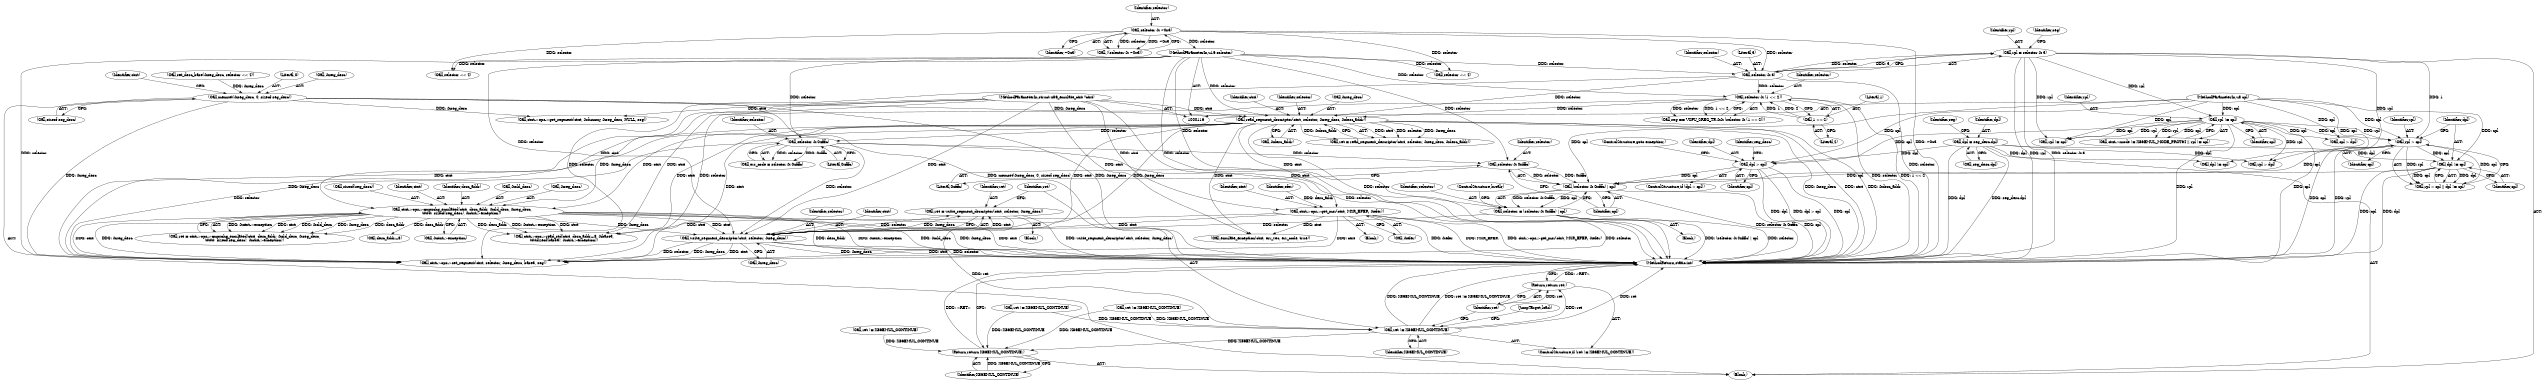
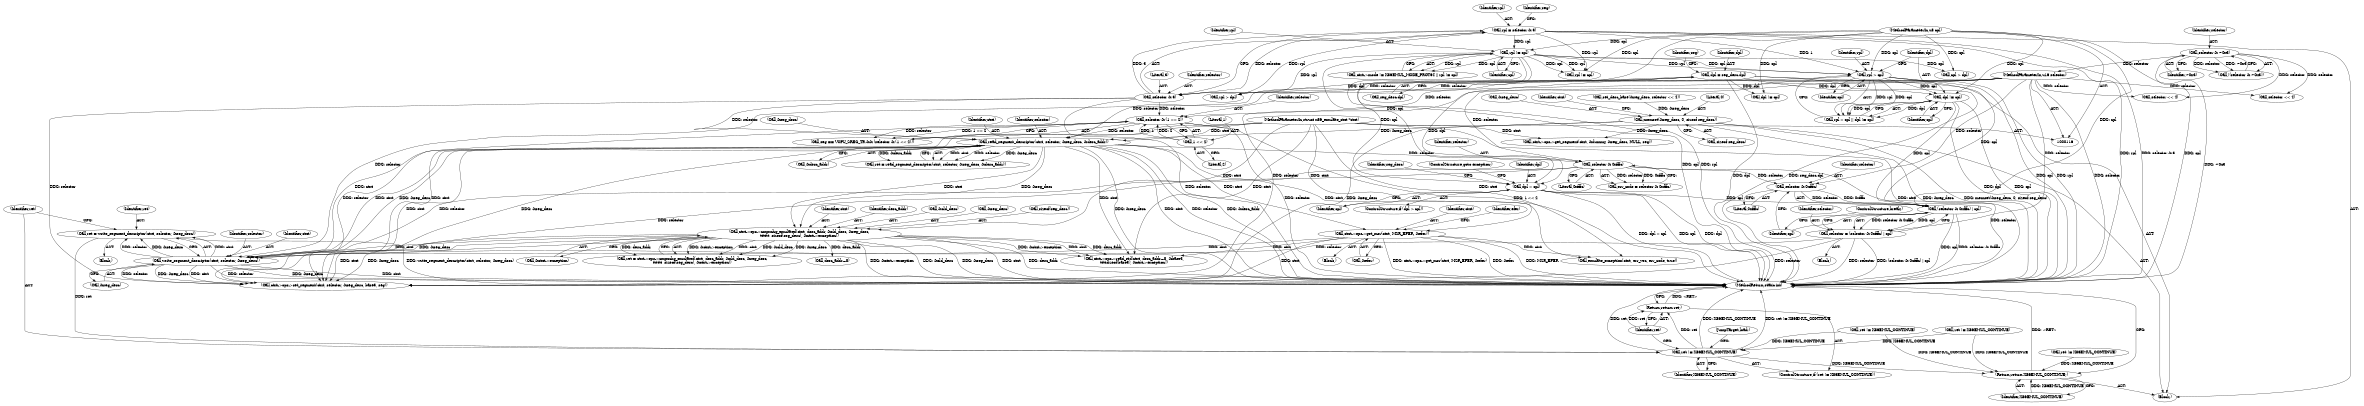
  digraph {
    n1 [label="(Call,ret = write_segment_descriptor(ctxt, selector, &seg_desc))"]
    n2 [label="(Call,write_segment_descriptor(ctxt, selector, &seg_desc))"]
    n3 [label="(Call,ret != X86EMUL_CONTINUE)"]
    n4 [label="(Block,)"]
    n5 [label="(MethodReturn,static int)"]
    n6 [label="(Call,&seg_desc)"]
    n7 [label="(Call,ctxt->ops->set_segment(ctxt, selector, &seg_desc, base3, seg))"]
    n8 [label="(Return,return ret;)"]
    n9 [label="(Return,return X86EMUL_CONTINUE;)"]
    n10 [label="(Identifier,X86EMUL_CONTINUE)"]
    n11 [label="(ControlStructure,if (ret != X86EMUL_CONTINUE))"]
    n12 [label="(Call,ctxt->ops->cmpxchg_emulated(ctxt, desc_addr, &old_desc, &seg_desc,\n\t\t\t\t\t\t  sizeof(seg_desc), &ctxt->exception))"]
    n13 [label="(Call,ret = ctxt->ops->cmpxchg_emulated(ctxt, desc_addr, &old_desc, &seg_desc,\n\t\t\t\t\t\t  sizeof(seg_desc), &ctxt->exception))"]
    n14 [label="(Call,desc_addr+8)"]
    n15 [label="(Call,ctxt->ops->read_std(ctxt, desc_addr+8, &base3,\n\t\t\t\tsizeof(base3), &ctxt->exception))"]
    n16 [label="(Call,&ctxt->exception)"]
    n17 [label="(Call,read_segment_descriptor(ctxt, selector, &seg_desc, &desc_addr))"]
    n18 [label="(Call,ctxt->ops->get_msr(ctxt, MSR_EFER, &efer))"]
    n19 [label="(Call,selector & 0xfffc)"]
    n20 [label="(Call,emulate_exception(ctxt, err_vec, err_code, true))"]
    n21 [label="(Call,&desc_addr)"]
    n22 [label="(Call,ret = read_segment_descriptor(ctxt, selector, &seg_desc, &desc_addr))"]
    n23 [label="(Call,&efer)"]
    n24 [label="(Block,)"]
    n25 [label="(Call,selector & 0xfffc)"]
    n26 [label="(Literal,0xfffc)"]
    n27 [label="(Call,err_code = selector & 0xfffc)"]
    n28 [label="(MethodParameterIn,struct x86_emulate_ctxt *ctxt)"]
    n29 [label="(Call,ctxt->ops->get_segment(ctxt, &dummy, &seg_desc, NULL, seg))"]
    1000116
    n31 [label="(Call,selector & 3)"]
    n32 [label="(Call,selector & (1 << 2))"]
    n33 [label="(Call,rpl = selector & 3)"]
    n34 [label="(Call,1 << 2)"]
    n35 [label="(Call,seg == VCPU_SREG_TR && (selector & (1 << 2)))"]
    n36 [label="(Block,)"]
    n37 [label="(Call,rpl > cpl)"]
    n38 [label="(Call,rpl != cpl)"]
    n39 [label="(Call,rpl != cpl)"]
    n40 [label="(Call,rpl > dpl)"]
    n41 [label="(Literal,3)"]
    n42 [label="(Call,selector & ~0x3)"]
    n43 [label="(Identifier,~0x3)"]
    n44 [label="(Call,!(selector & ~0x3))"]
    n45 [label="(Call,selector << 4)"]
    n46 [label="(Call,selector << 4)"]
    n47 [label="(MethodParameterIn,u16 selector)"]
    n48 [label="(Call,selector = (selector & 0xfffc) | cpl)"]
    n49 [label="(Call,(selector & 0xfffc) | cpl)"]
    n50 [label="(Block,)"]
    n51 [label="(Literal,0xfffc)"]
    n52 [label="(Literal,2)"]
    n53 [label="(Call,memset(&seg_desc, 0, sizeof seg_desc))"]
    n54 [label="(Call,sizeof seg_desc)"]
    n55 [label="(Call,set_desc_base(&seg_desc, selector << 4))"]
    n56 [label="(Identifier,cpl)"]
    n57 [label="(Call,dpl != cpl)"]
    n58 [label="(Identifier,cpl)"]
    n59 [label="(Call,rpl > cpl || dpl != cpl)"]
    n60 [label="(Identifier,cpl)"]
    n61 [label="(Call,dpl > cpl)"]
    n62 [label="(Identifier,cpl)"]
    n63 [label="(Call,ctxt->mode != X86EMUL_MODE_PROT64 || rpl != cpl)"]
    n64 [label="(Call,cpl > dpl)"]
    n65 [label="(Identifier,cpl)"]
    n66 [label="(ControlStructure,if (dpl > cpl))"]
    n67 [label="(MethodParameterIn,u8 cpl)"]
    n68 [label="(Call,dpl != cpl)"]
    n69 [label="(Call,dpl = seg_desc.dpl)"]
    n70 [label="(Call,seg_desc.dpl)"]
    n71 [label="(Identifier,ret)"]
    n72 [label="(Identifier,X86EMUL_CONTINUE)"]
    n73 [label="(Identifier,selector)"]
    n74 [label="(Call,sizeof(seg_desc))"]
    n75 [label="(Literal,0)"]
    n76 [label="(Call,&seg_desc)"]
    n77 [label="(Identifier,rpl)"]
    n78 [label="(Identifier,selector)"]
    n79 [label="(Identifier,selector)"]
    n80 [label="(Identifier,seg_desc)"]
    n81 [label="(Identifier,rpl)"]
    n82 [label="(Identifier,ctxt)"]
    n83 [label="(JumpTarget,load:)"]
    n84 [label="(Identifier,ctxt)"]
    n85 [label="(Identifier,seg)"]
    n86 [label="(Identifier,selector)"]
    n87 [label="(Call,ret != X86EMUL_CONTINUE)"]
    n88 [label="(Literal,1)"]
    n89 [label="(ControlStructure,goto exception;)"]
    n90 [label="(Identifier,desc_addr)"]
    n91 [label="(Identifier,selector)"]
    n92 [label="(Identifier,dpl)"]
    n93 [label="(Identifier,dpl)"]
    n94 [label="(Call,&seg_desc)"]
    n95 [label="(Call,ret != X86EMUL_CONTINUE)"]
    n96 [label="(Call,&old_desc)"]
    n97 [label="(Identifier,dpl)"]
    n98 [label="(Identifier,ret)"]
    n99 [label="(Identifier,efer)"]
    n100 [label="(Identifier,seg)"]
    n101 [label="(Call,&seg_desc)"]
    n102 [label="(Identifier,ret)"]
    n103 [label="(Identifier,selector)"]
    n104 [label="(Call,ret != X86EMUL_CONTINUE)"]
    n105 [label="(Identifier,selector)"]
    n106 [label="(Identifier,rpl)"]
    n107 [label="(ControlStructure,break;)"]
    n108 [label="(Identifier,ctxt)"]
    n109 [label="(Identifier,selector)"]
    n110 [label="(Identifier,ctxt)"]
    n111 [label="(Identifier,ctxt)"]
    n1 -> n2 [label="CFG: "]
    n1 -> n3 [label="DDG: ret"]
    n1 -> n4 [label="AST: "]
    n1 -> n5 [label="DDG: write_segment_descriptor(ctxt, selector, &seg_desc)"]
    n2 -> n1 [label="AST: "]
    n2 -> n1 [label="DDG: ctxt"]
    n2 -> n1 [label="DDG: selector"]
    n2 -> n1 [label="DDG: &seg_desc"]
    n2 -> n5 [label="DDG: ctxt"]
    n2 -> n5 [label="DDG: selector"]
    n2 -> n5 [label="DDG: &seg_desc"]
    n2 -> n6 [label="CFG: "]
    n2 -> n7 [label="DDG: ctxt"]
    n2 -> n7 [label="DDG: selector"]
    n2 -> n7 [label="DDG: &seg_desc"]
    n3 -> n5 [label="DDG: X86EMUL_CONTINUE"]
    n3 -> n5 [label="DDG: ret != X86EMUL_CONTINUE"]
    n3 -> n5 [label="DDG: ret"]
    n3 -> n8 [label="DDG: ret"]
    n3 -> n9 [label="DDG: X86EMUL_CONTINUE"]
    n3 -> n10 [label="CFG: "]
    n3 -> n11 [label="AST: "]
    n5 -> n8 [label="CFG: "]
    n5 -> n9 [label="CFG: "]
    n6 -> n2 [label="AST: "]
    n8 -> n5 [label="DDG: <RET>"]
    n8 -> n11 [label="AST: "]
    n8 -> n71 [label="CFG: "]
    n9 -> n5 [label="DDG: <RET>"]
    n9 -> n36 [label="AST: "]
    n9 -> n72 [label="CFG: "]
    n10 -> n3 [label="AST: "]
    n12 -> n2 [label="DDG: ctxt"]
    n12 -> n2 [label="DDG: &seg_desc"]
    n12 -> n5 [label="DDG: &ctxt->exception"]
    n12 -> n5 [label="DDG: &old_desc"]
    n12 -> n5 [label="DDG: &seg_desc"]
    n12 -> n5 [label="DDG: ctxt"]
    n12 -> n5 [label="DDG: desc_addr"]
    n12 -> n7 [label="DDG: ctxt"]
    n12 -> n7 [label="DDG: &seg_desc"]
    n12 -> n13 [label="AST: "]
    n12 -> n13 [label="DDG: &ctxt->exception"]
    n12 -> n13 [label="DDG: ctxt"]
    n12 -> n13 [label="DDG: &old_desc"]
    n12 -> n13 [label="DDG: &seg_desc"]
    n12 -> n13 [label="DDG: desc_addr"]
    n12 -> n14 [label="DDG: desc_addr"]
    n12 -> n15 [label="DDG: ctxt"]
    n12 -> n15 [label="DDG: desc_addr"]
    n12 -> n15 [label="DDG: &ctxt->exception"]
    n12 -> n16 [label="CFG: "]
    n13 -> n12 [label="CFG: "]
    n16 -> n12 [label="AST: "]
    n17 -> n2 [label="DDG: ctxt"]
    n17 -> n2 [label="DDG: &seg_desc"]
    n17 -> n5 [label="DDG: &seg_desc"]
    n17 -> n5 [label="DDG: ctxt"]
    n17 -> n5 [label="DDG: selector"]
    n17 -> n5 [label="DDG: &desc_addr"]
    n17 -> n7 [label="DDG: ctxt"]
    n17 -> n7 [label="DDG: &seg_desc"]
    n17 -> n12 [label="DDG: ctxt"]
    n17 -> n12 [label="DDG: &seg_desc"]
    n17 -> n15 [label="DDG: ctxt"]
    n17 -> n18 [label="DDG: ctxt"]
    n17 -> n19 [label="DDG: selector"]
    n17 -> n20 [label="DDG: ctxt"]
    n17 -> n21 [label="CFG: "]
    n17 -> n22 [label="AST: "]
    n17 -> n22 [label="DDG: ctxt"]
    n17 -> n22 [label="DDG: selector"]
    n17 -> n22 [label="DDG: &seg_desc"]
    n17 -> n22 [label="DDG: &desc_addr"]
    n18 -> n2 [label="DDG: ctxt"]
    n18 -> n5 [label="DDG: MSR_EFER"]
    n18 -> n5 [label="DDG: ctxt->ops->get_msr(ctxt, MSR_EFER, &efer)"]
    n18 -> n5 [label="DDG: &efer"]
    n18 -> n7 [label="DDG: ctxt"]
    n18 -> n15 [label="DDG: ctxt"]
    n18 -> n20 [label="DDG: ctxt"]
    n18 -> n23 [label="CFG: "]
    n18 -> n24 [label="AST: "]
    n19 -> n2 [label="DDG: selector"]
    n19 -> n5 [label="DDG: selector"]
    n19 -> n7 [label="DDG: selector"]
    n19 -> n25 [label="DDG: selector"]
    n19 -> n26 [label="CFG: "]
    n19 -> n27 [label="AST: "]
    n19 -> n27 [label="DDG: selector"]
    n19 -> n27 [label="DDG: 0xfffc"]
    n21 -> n17 [label="AST: "]
    n22 -> n17 [label="CFG: "]
    n23 -> n18 [label="AST: "]
    n25 -> n49 [label="AST: "]
    n25 -> n49 [label="DDG: selector"]
    n25 -> n49 [label="DDG: 0xfffc"]
    n25 -> n51 [label="CFG: "]
    n26 -> n19 [label="AST: "]
    n27 -> n19 [label="CFG: "]
    n28 -> n2 [label="DDG: ctxt"]
    n28 -> n5 [label="DDG: ctxt"]
    n28 -> n7 [label="DDG: ctxt"]
    n28 -> n12 [label="DDG: ctxt"]
    n28 -> n15 [label="DDG: ctxt"]
    n28 -> n17 [label="DDG: ctxt"]
    n28 -> n18 [label="DDG: ctxt"]
    n28 -> n20 [label="DDG: ctxt"]
    n28 -> n29 [label="DDG: ctxt"]
    n28 -> 1000116 [label="AST: "]
    n31 -> n5 [label="DDG: selector"]
    n31 -> n7 [label="DDG: selector"]
    n31 -> n17 [label="DDG: selector"]
    n31 -> n32 [label="DDG: selector"]
    n31 -> n33 [label="AST: "]
    n31 -> n33 [label="DDG: selector"]
    n31 -> n33 [label="DDG: 3"]
    n32 -> n5 [label="DDG: 1 << 2"]
    n32 -> n5 [label="DDG: selector"]
    n32 -> n7 [label="DDG: selector"]
    n32 -> n17 [label="DDG: selector"]
    n32 -> n34 [label="CFG: "]
    n32 -> n35 [label="AST: "]
    n32 -> n35 [label="DDG: selector"]
    n32 -> n35 [label="DDG: 1 << 2"]
    n33 -> n5 [label="DDG: rpl"]
    n33 -> n5 [label="DDG: selector & 3"]
    n33 -> n31 [label="CFG: "]
    n33 -> n36 [label="AST: "]
    n33 -> n37 [label="DDG: 1"]
    n33 -> n38 [label="DDG: rpl"]
    n33 -> n39 [label="DDG: rpl"]
    n33 -> n40 [label="DDG: rpl"]
    n34 -> n32 [label="AST: "]
    n34 -> n32 [label="DDG: 1"]
    n34 -> n32 [label="DDG: 2"]
    n34 -> n52 [label="CFG: "]
    n35 -> n32 [label="CFG: "]
    n37 -> n5 [label="DDG: cpl"]
    n37 -> n5 [label="DDG: rpl"]
    n37 -> n49 [label="DDG: cpl"]
    n37 -> n57 [label="DDG: cpl"]
    n37 -> n58 [label="CFG: "]
    n37 -> n59 [label="AST: "]
    n37 -> n59 [label="DDG: rpl"]
    n37 -> n59 [label="DDG: cpl"]
    n38 -> n5 [label="DDG: cpl"]
    n38 -> n5 [label="DDG: rpl"]
    n38 -> n37 [label="DDG: rpl"]
    n38 -> n37 [label="DDG: cpl"]
    n38 -> n39 [label="DDG: rpl"]
    n38 -> n39 [label="DDG: cpl"]
    n38 -> n40 [label="DDG: rpl"]
    n38 -> n61 [label="DDG: cpl"]
    n38 -> n62 [label="CFG: "]
    n38 -> n63 [label="AST: "]
    n38 -> n63 [label="DDG: rpl"]
    n38 -> n63 [label="DDG: cpl"]
    n38 -> n64 [label="DDG: cpl"]
    n41 -> n31 [label="AST: "]
    n42 -> n5 [label="DDG: ~0x3"]
-   n42 -> n31 [label="DDG: selector"]
+   n37 -> n31 [label="DDG: selector"]
    n42 -> n43 [label="CFG: "]
    n42 -> n44 [label="AST: "]
    n42 -> n44 [label="DDG: selector"]
    n42 -> n44 [label="DDG: ~0x3"]
    n42 -> n45 [label="DDG: selector"]
    n42 -> n46 [label="DDG: selector"]
    n42 -> n47 [label="DDG: selector"]
    n43 -> n42 [label="AST: "]
    n44 -> n42 [label="CFG: "]
    n47 -> n2 [label="DDG: selector"]
    n47 -> n5 [label="DDG: selector"]
    n47 -> n7 [label="DDG: selector"]
    n47 -> n17 [label="DDG: selector"]
    n47 -> n19 [label="DDG: selector"]
    n47 -> n25 [label="DDG: selector"]
    n47 -> 1000116 [label="AST: "]
    n47 -> n31 [label="DDG: selector"]
    n47 -> n32 [label="DDG: selector"]
    n47 -> n45 [label="DDG: selector"]
    n47 -> n46 [label="DDG: selector"]
    n47 -> n48 [label="DDG: selector"]
    n48 -> n2 [label="DDG: selector"]
    n48 -> n5 [label="DDG: selector"]
    n48 -> n5 [label="DDG: (selector & 0xfffc) | cpl"]
    n48 -> n7 [label="DDG: selector"]
    n48 -> n49 [label="CFG: "]
    n48 -> n50 [label="AST: "]
    n49 -> n5 [label="DDG: cpl"]
    n49 -> n5 [label="DDG: selector & 0xfffc"]
    n49 -> n48 [label="AST: "]
    n49 -> n48 [label="DDG: selector & 0xfffc"]
    n49 -> n48 [label="DDG: cpl"]
    n49 -> n56 [label="CFG: "]
    n51 -> n25 [label="AST: "]
    n52 -> n34 [label="AST: "]
    n53 -> n5 [label="DDG: memset(&seg_desc, 0, sizeof seg_desc)"]
    n53 -> n5 [label="DDG: &seg_desc"]
    n53 -> n7 [label="DDG: &seg_desc"]
    n53 -> n17 [label="DDG: &seg_desc"]
    n53 -> n29 [label="DDG: &seg_desc"]
    n53 -> n36 [label="AST: "]
    n53 -> n54 [label="CFG: "]
    n54 -> n53 [label="AST: "]
    n55 -> n53 [label="DDG: &seg_desc"]
    n56 -> n25 [label="CFG: "]
    n56 -> n49 [label="AST: "]
    n57 -> n5 [label="DDG: cpl"]
    n57 -> n5 [label="DDG: dpl"]
    n57 -> n49 [label="DDG: cpl"]
    n57 -> n59 [label="AST: "]
    n57 -> n59 [label="DDG: dpl"]
    n57 -> n59 [label="DDG: cpl"]
    n57 -> n60 [label="CFG: "]
    n58 -> n37 [label="AST: "]
    n59 -> n37 [label="CFG: "]
    n59 -> n57 [label="CFG: "]
    n60 -> n57 [label="AST: "]
    n61 -> n5 [label="DDG: cpl"]
    n61 -> n5 [label="DDG: dpl"]
    n61 -> n5 [label="DDG: dpl > cpl"]
    n61 -> n49 [label="DDG: cpl"]
    n61 -> n65 [label="CFG: "]
    n61 -> n66 [label="AST: "]
    n62 -> n38 [label="AST: "]
    n63 -> n38 [label="CFG: "]
    n65 -> n61 [label="AST: "]
+   n67 -> n5 [label="DDG: cpl"]
    n67 -> 1000116 [label="AST: "]
    n67 -> n37 [label="DDG: cpl"]
    n67 -> n38 [label="DDG: cpl"]
    n67 -> n39 [label="DDG: cpl"]
    n67 -> n49 [label="DDG: cpl"]
    n67 -> n57 [label="DDG: cpl"]
    n67 -> n61 [label="DDG: cpl"]
    n67 -> n64 [label="DDG: cpl"]
    n67 -> n68 [label="DDG: cpl"]
    n69 -> n5 [label="DDG: dpl"]
    n69 -> n5 [label="DDG: seg_desc.dpl"]
    n69 -> n36 [label="AST: "]
    n69 -> n40 [label="DDG: dpl"]
    n69 -> n57 [label="DDG: dpl"]
    n69 -> n61 [label="DDG: dpl"]
    n69 -> n68 [label="DDG: dpl"]
    n69 -> n70 [label="CFG: "]
    n70 -> n69 [label="AST: "]
    n71 -> n3 [label="CFG: "]
    n71 -> n8 [label="AST: "]
    n71 -> n8 [label="DDG: ret"]
    n72 -> n9 [label="AST: "]
    n72 -> n9 [label="DDG: X86EMUL_CONTINUE"]
    n73 -> n25 [label="AST: "]
    n74 -> n12 [label="AST: "]
    n75 -> n53 [label="AST: "]
    n76 -> n17 [label="AST: "]
    n77 -> n38 [label="AST: "]
    n78 -> n31 [label="AST: "]
    n79 -> n2 [label="AST: "]
    n80 -> n61 [label="CFG: "]
    n81 -> n33 [label="AST: "]
    n82 -> n17 [label="AST: "]
    n83 -> n3 [label="CFG: "]
    n84 -> n12 [label="AST: "]
    n85 -> n69 [label="CFG: "]
    n86 -> n42 [label="AST: "]
    n87 -> n3 [label="DDG: X86EMUL_CONTINUE"]
    n87 -> n9 [label="DDG: X86EMUL_CONTINUE"]
    n88 -> n34 [label="AST: "]
    n89 -> n61 [label="CFG: "]
    n90 -> n12 [label="AST: "]
    n91 -> n17 [label="AST: "]
    n92 -> n37 [label="CFG: "]
    n92 -> n57 [label="AST: "]
    n93 -> n61 [label="AST: "]
    n94 -> n53 [label="AST: "]
    n95 -> n3 [label="DDG: X86EMUL_CONTINUE"]
    n95 -> n9 [label="DDG: X86EMUL_CONTINUE"]
    n96 -> n12 [label="AST: "]
    n97 -> n69 [label="AST: "]
    n98 -> n1 [label="AST: "]
-   n99 -> n18 [label="DDG: desc_addr"]
+   n99 -> n18 [label="CFG: "]
    n100 -> n33 [label="CFG: "]
    n101 -> n12 [label="AST: "]
    n102 -> n1 [label="CFG: "]
    n102 -> n3 [label="AST: "]
    n103 -> n48 [label="AST: "]
    n104 -> n9 [label="DDG: X86EMUL_CONTINUE"]
    n105 -> n32 [label="AST: "]
    n106 -> n37 [label="AST: "]
    n107 -> n48 [label="CFG: "]
    n108 -> n2 [label="AST: "]
    n109 -> n19 [label="AST: "]
    n110 -> n18 [label="AST: "]
    n111 -> n53 [label="CFG: "]
  }
